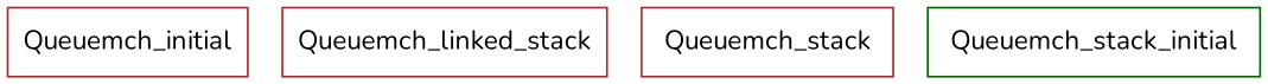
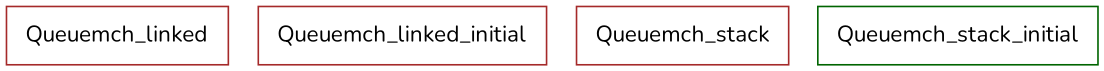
  digraph {
    fontname=Nunito
    node [shape=box color=brown fontname=Nunito]
-   n1 [label=Queuemch_initial]
-   n2 [label=Queuemch_linked_stack]
+   n1 [label=" Queuemch_linked "]
+   n2 [label=" Queuemch_linked_initial "]
    n3 [label=" Queuemch_stack "]
    n4 [label=" Queuemch_stack_initial " color=darkgreen]
  }
